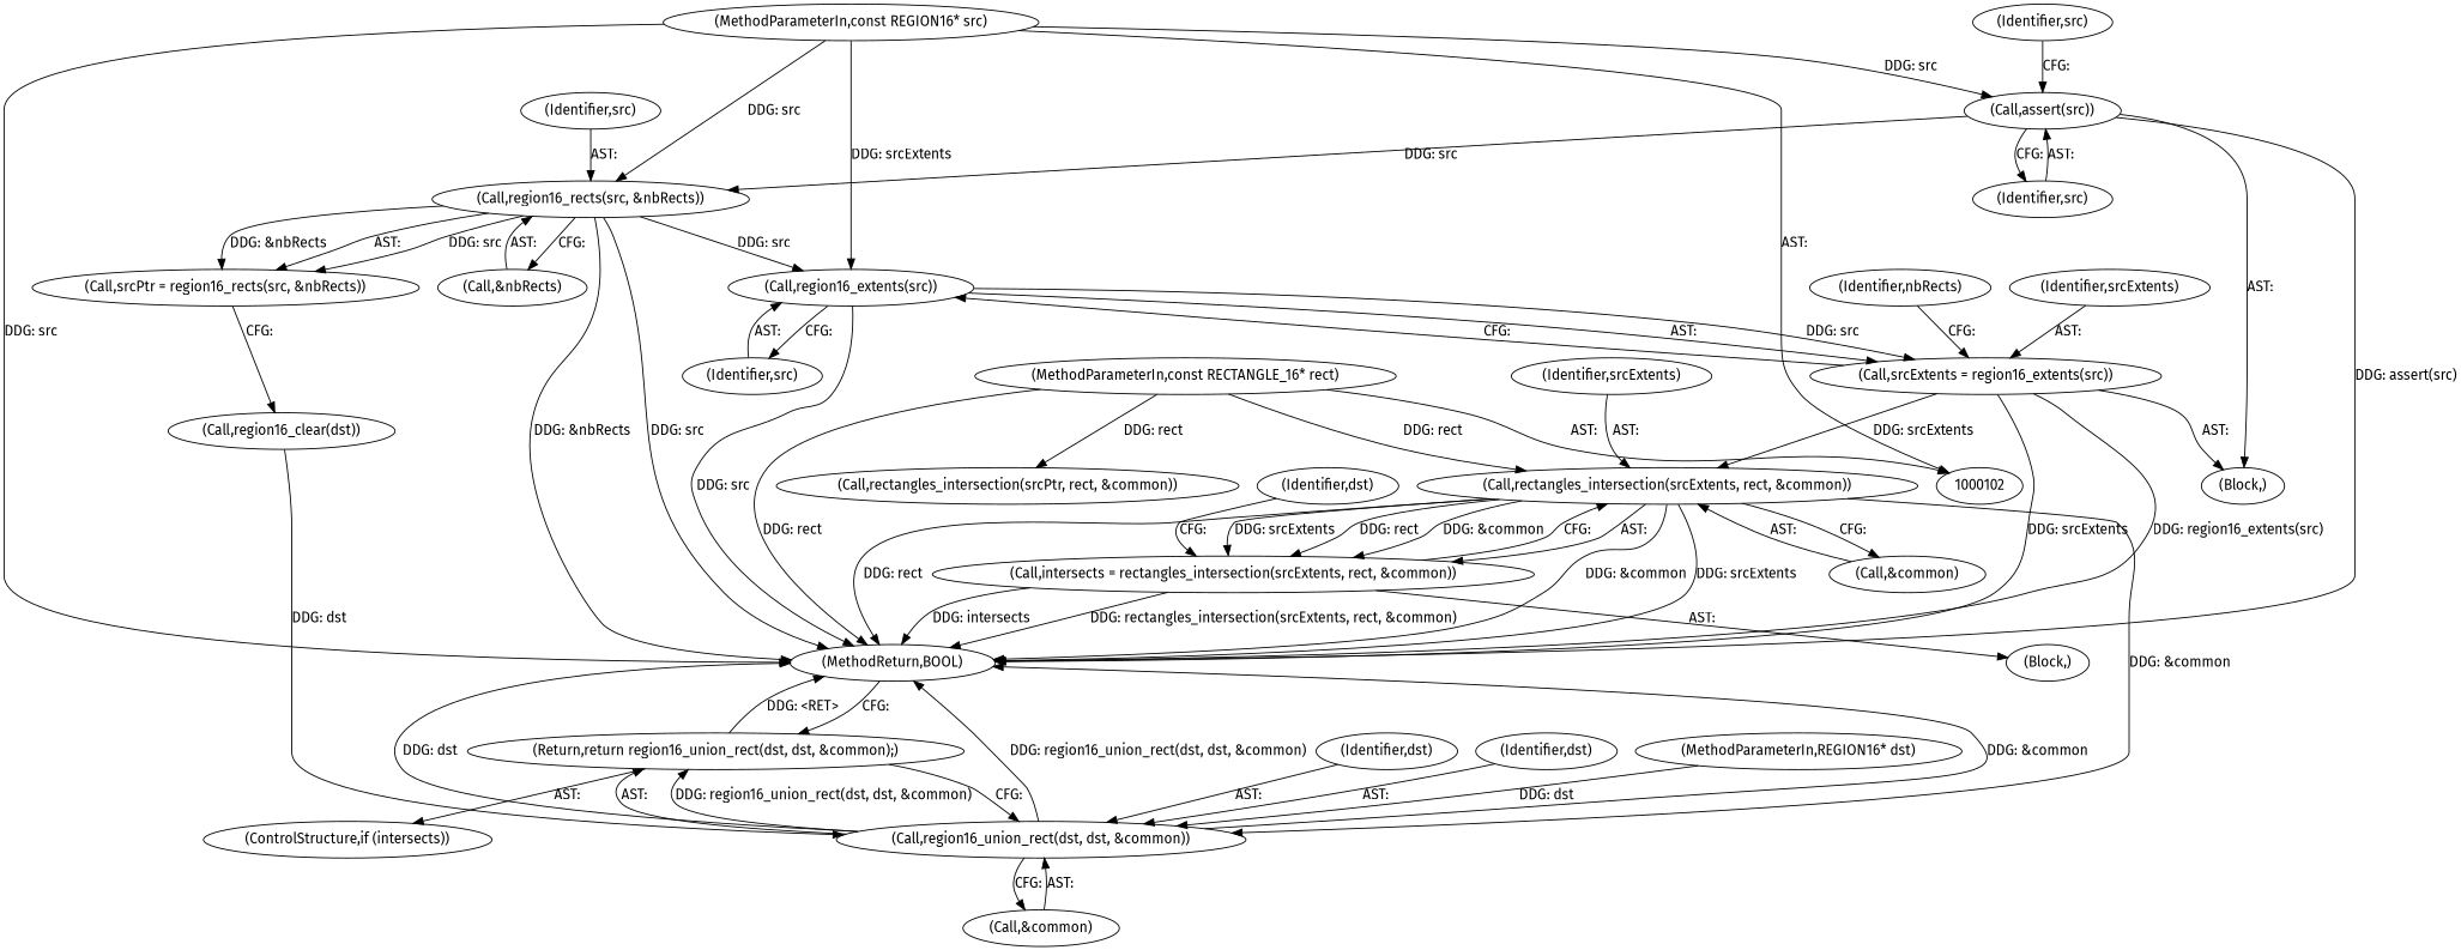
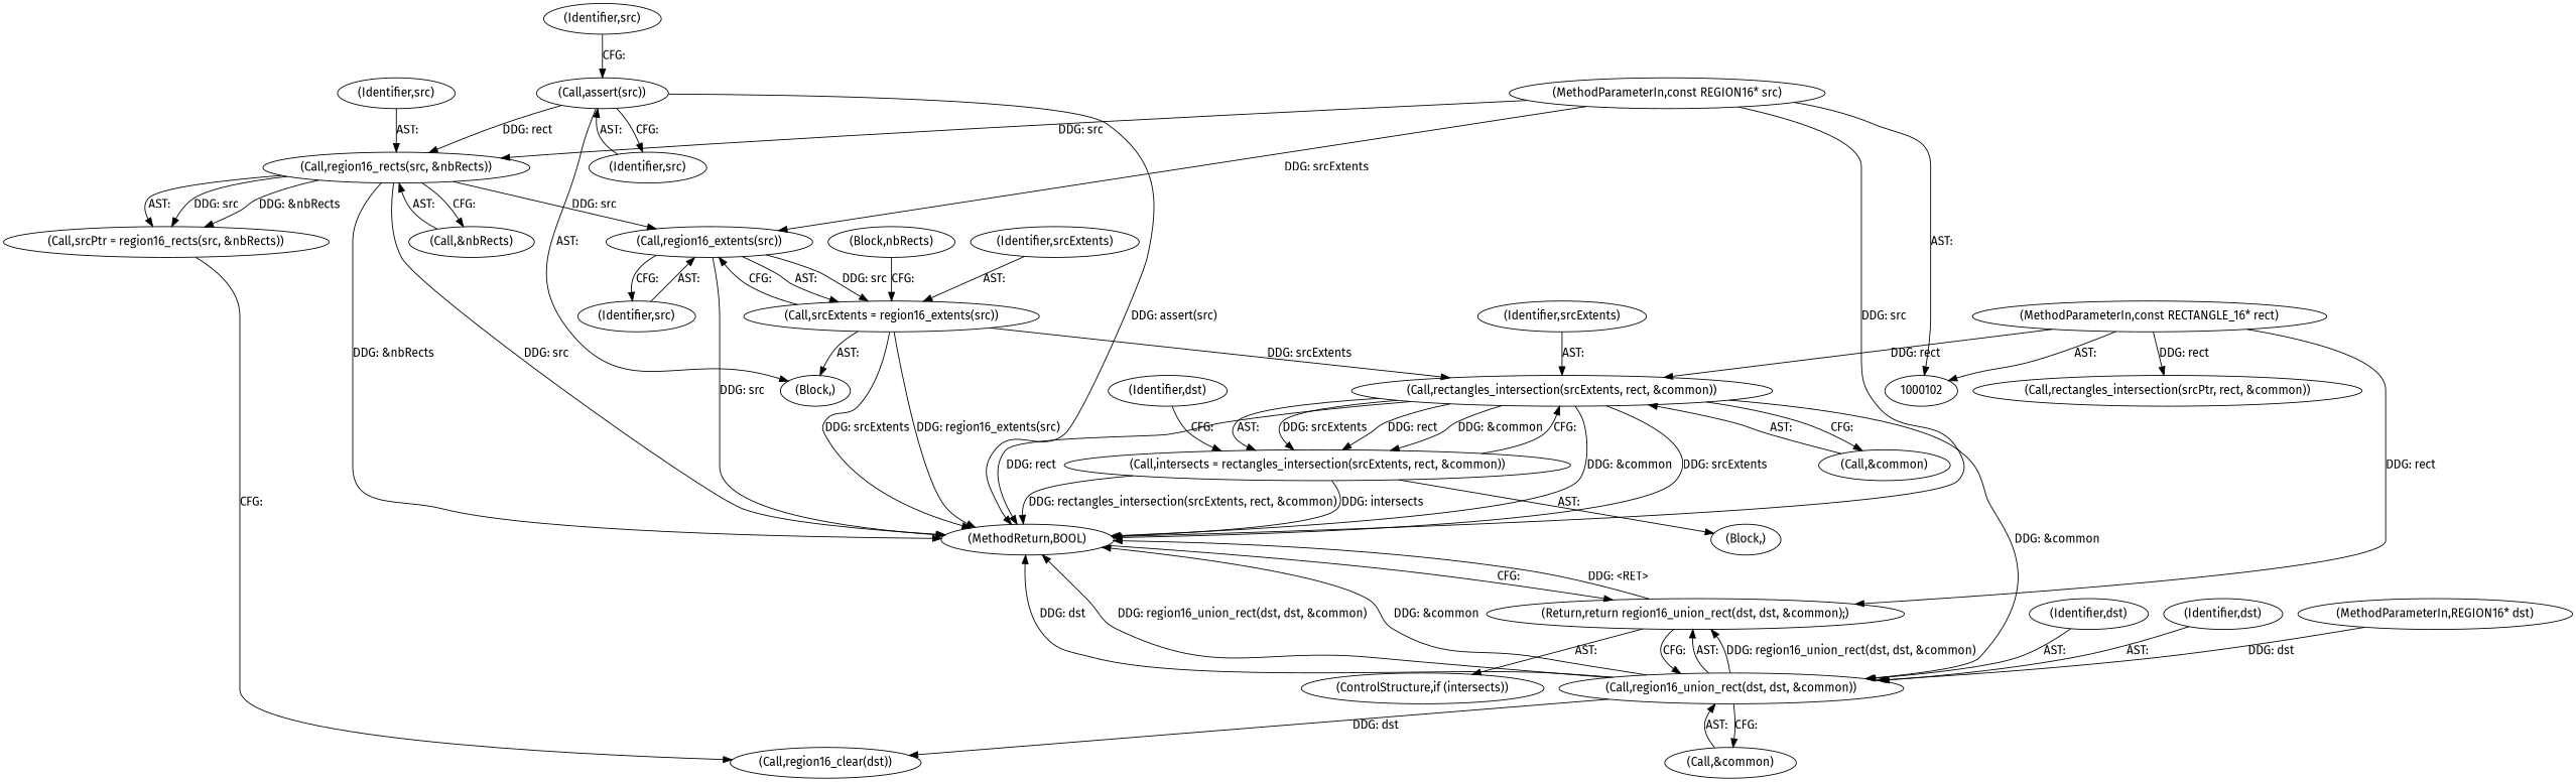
  digraph {
    fontname="Fira Sans"
    node [fontname="Fira Sans"]
    edge [fontname="Fira Sans"]
    n1 [label="(Call,rectangles_intersection(srcExtents, rect, &common))"]
    n2 [label="(Call,intersects = rectangles_intersection(srcExtents, rect, &common))"]
    n3 [label="(Call,region16_union_rect(dst, dst, &common))"]
    n4 [label="(Call,&common)"]
    n5 [label="(MethodReturn,BOOL)"]
    n6 [label="(Block,)"]
    n7 [label="(Return,return region16_union_rect(dst, dst, &common);)"]
    n8 [label="(Call,&common)"]
    n9 [label="(Call,srcExtents = region16_extents(src))"]
    n10 [label="(Call,region16_extents(src))"]
    n11 [label="(Block,)"]
    n12 [label="(Identifier,src)"]
    n13 [label="(Call,region16_rects(src, &nbRects))"]
    n14 [label="(Call,&nbRects)"]
    n15 [label="(Call,srcPtr = region16_rects(src, &nbRects))"]
    n16 [label="(Call,region16_clear(dst))"]
    n17 [label="(Call,assert(src))"]
    n18 [label="(Identifier,src)"]
    n19 [label="(MethodParameterIn,const REGION16* src)"]
    1000102
    n21 [label="(MethodParameterIn,const RECTANGLE_16* rect)"]
    n22 [label="(Call,rectangles_intersection(srcPtr, rect, &common))"]
    n23 [label="(ControlStructure,if (intersects))"]
    n24 [label="(Identifier,dst)"]
    n25 [label="(Identifier,src)"]
-   n26 [label="(Identifier,nbRects)"]
+   n26 [label="(Block,nbRects)"]
    n27 [label="(Identifier,srcExtents)"]
    n28 [label="(Identifier,srcExtents)"]
    n29 [label="(Identifier,src)"]
    n30 [label="(Identifier,dst)"]
    n31 [label="(MethodParameterIn,REGION16* dst)"]
    n32 [label="(Identifier,dst)"]
    n1 -> n2 [label="AST: "]
    n1 -> n2 [label="DDG: srcExtents"]
    n1 -> n2 [label="DDG: rect"]
    n1 -> n2 [label="DDG: &common"]
    n1 -> n3 [label="DDG: &common"]
    n1 -> n4 [label="CFG: "]
    n1 -> n5 [label="DDG: &common"]
    n1 -> n5 [label="DDG: srcExtents"]
    n1 -> n5 [label="DDG: rect"]
    n2 -> n1 [label="CFG: "]
    n2 -> n5 [label="DDG: rectangles_intersection(srcExtents, rect, &common)"]
    n2 -> n5 [label="DDG: intersects"]
    n2 -> n6 [label="AST: "]
    n3 -> n5 [label="DDG: dst"]
    n3 -> n5 [label="DDG: region16_union_rect(dst, dst, &common)"]
    n3 -> n5 [label="DDG: &common"]
    n3 -> n7 [label="AST: "]
    n3 -> n7 [label="DDG: region16_union_rect(dst, dst, &common)"]
    n3 -> n8 [label="CFG: "]
    n4 -> n1 [label="AST: "]
    n5 -> n7 [label="CFG: "]
    n7 -> n3 [label="CFG: "]
    n7 -> n5 [label="DDG: <RET>"]
    n7 -> n23 [label="AST: "]
    n8 -> n3 [label="AST: "]
    n9 -> n1 [label="DDG: srcExtents"]
    n9 -> n5 [label="DDG: region16_extents(src)"]
    n9 -> n5 [label="DDG: srcExtents"]
    n9 -> n10 [label="CFG: "]
    n9 -> n11 [label="AST: "]
    n10 -> n5 [label="DDG: src"]
    n10 -> n9 [label="AST: "]
    n10 -> n9 [label="DDG: src"]
    n10 -> n12 [label="CFG: "]
    n12 -> n10 [label="AST: "]
    n13 -> n5 [label="DDG: &nbRects"]
    n13 -> n5 [label="DDG: src"]
    n13 -> n10 [label="DDG: src"]
    n13 -> n14 [label="CFG: "]
    n13 -> n15 [label="AST: "]
    n13 -> n15 [label="DDG: src"]
    n13 -> n15 [label="DDG: &nbRects"]
    n14 -> n13 [label="AST: "]
    n15 -> n16 [label="CFG: "]
-   n16 -> n3 [label="DDG: dst"]
+   n3 -> n16 [label="DDG: dst"]
    n17 -> n5 [label="DDG: assert(src)"]
    n17 -> n11 [label="AST: "]
-   n17 -> n13 [label="DDG: src"]
+   n17 -> n13 [label="DDG: rect"]
    n17 -> n18 [label="CFG: "]
    n18 -> n17 [label="AST: "]
    n19 -> n5 [label="DDG: src"]
    n19 -> n10 [label="DDG: srcExtents"]
    n19 -> n13 [label="DDG: src"]
-   n19 -> n17 [label="DDG: src"]
    n19 -> 1000102 [label="AST: "]
    n21 -> n1 [label="DDG: rect"]
-   n21 -> n5 [label="DDG: rect"]
+   n21 -> n7 [label="DDG: rect"]
    n21 -> 1000102 [label="AST: "]
    n21 -> n22 [label="DDG: rect"]
    n24 -> n3 [label="AST: "]
    n25 -> n13 [label="AST: "]
    n26 -> n9 [label="CFG: "]
    n27 -> n9 [label="AST: "]
    n28 -> n1 [label="AST: "]
    n29 -> n17 [label="CFG: "]
    n30 -> n3 [label="AST: "]
    n31 -> n3 [label="DDG: dst"]
    n32 -> n2 [label="CFG: "]
  }
